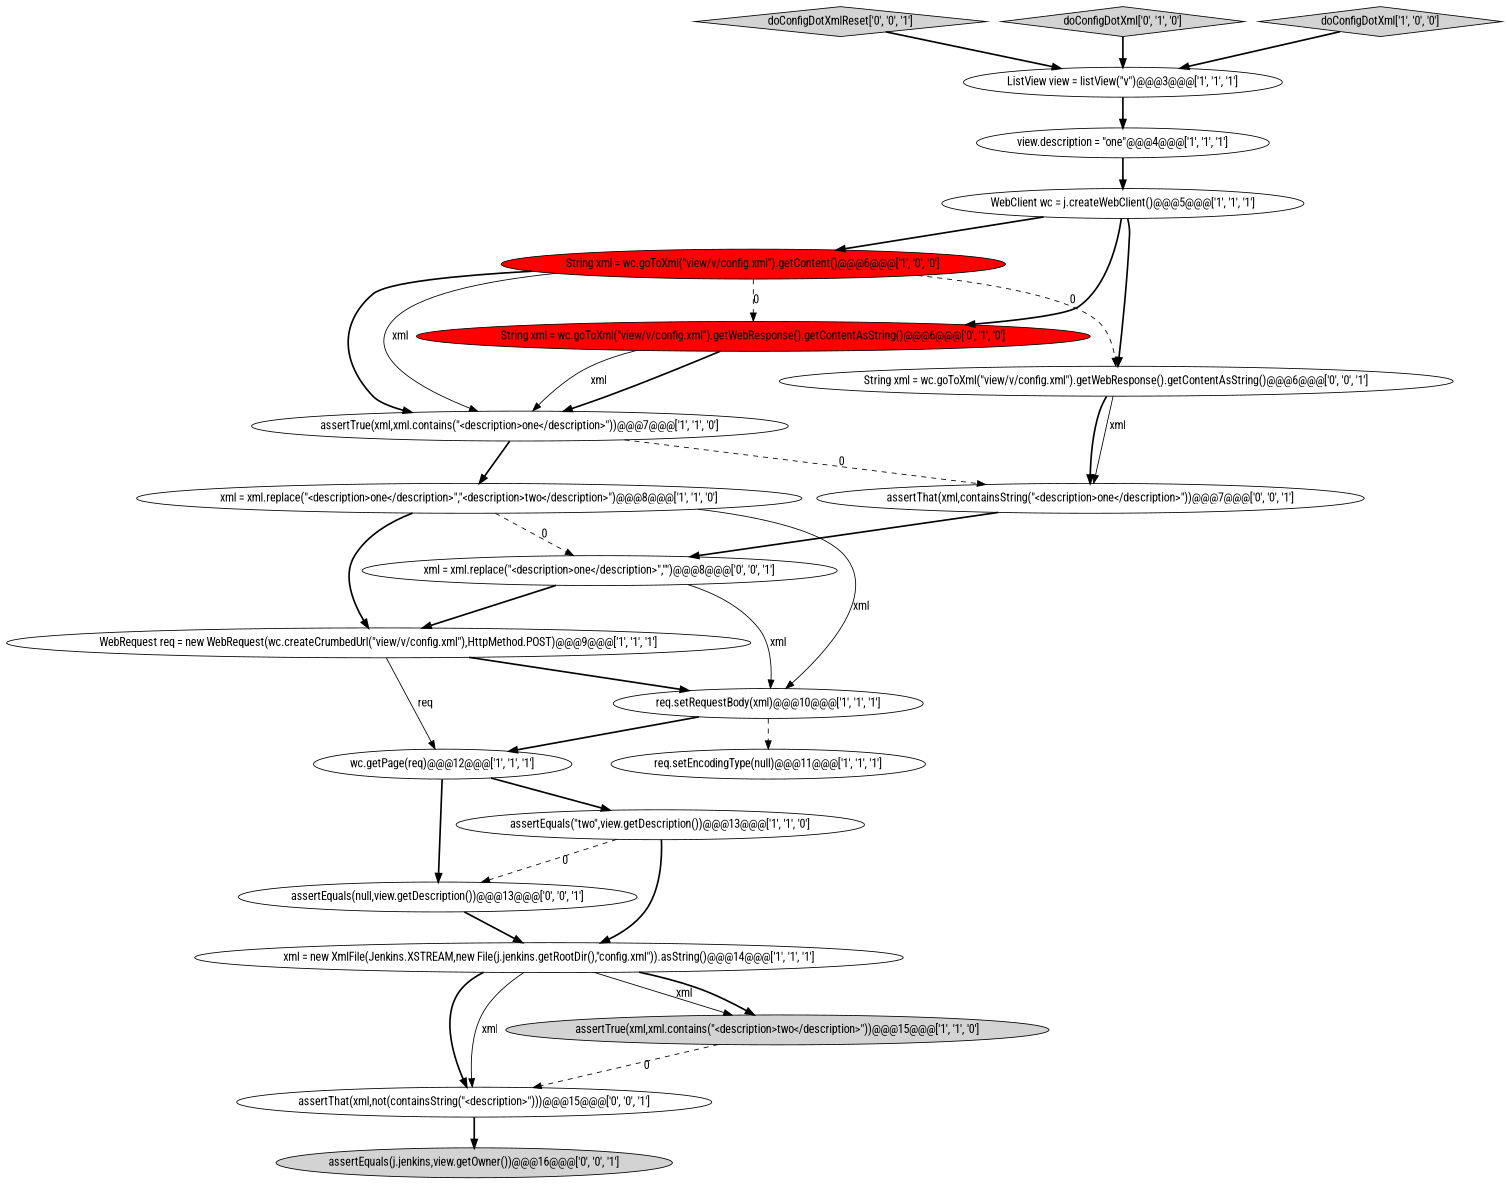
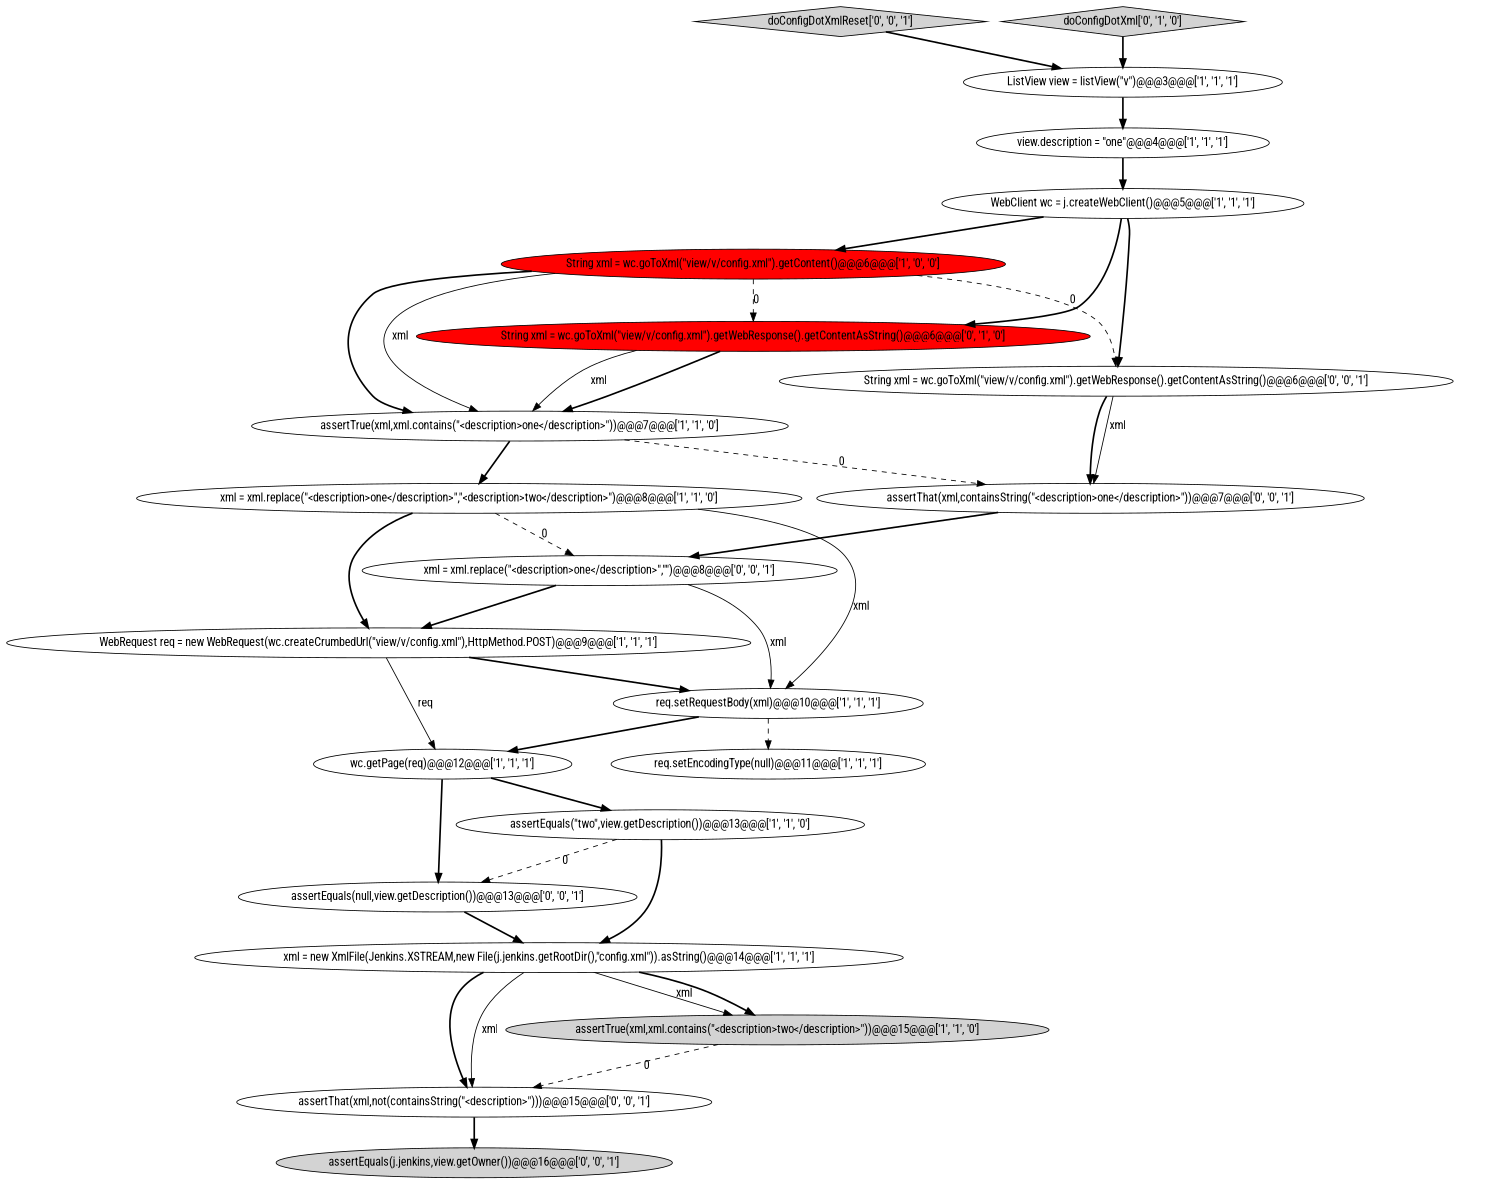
  digraph {
    fontname="Roboto Condensed"
    node [fillcolor=white fontname="Roboto Condensed" shape=ellipse style=filled]
    edge [fontname="Roboto Condensed" style=bold]
    n1 [fillcolor=red label="String xml = wc.goToXml(\"view/v/config.xml\").getContent()@@@6@@@['1', '0', '0']"]
    n2 [label="assertTrue(xml,xml.contains(\"<description>one</description>\"))@@@7@@@['1', '1', '0']"]
    n3 [fillcolor=red label="String xml = wc.goToXml(\"view/v/config.xml\").getWebResponse().getContentAsString()@@@6@@@['0', '1', '0']"]
    n4 [label="String xml = wc.goToXml(\"view/v/config.xml\").getWebResponse().getContentAsString()@@@6@@@['0', '0', '1']"]
    n5 [label="xml = xml.replace(\"<description>one</description>\",\"<description>two</description>\")@@@8@@@['1', '1', '0']"]
    n6 [label="assertThat(xml,containsString(\"<description>one</description>\"))@@@7@@@['0', '0', '1']"]
    n7 [label="assertEquals(null,view.getDescription())@@@13@@@['0', '0', '1']"]
    n8 [label="xml = new XmlFile(Jenkins.XSTREAM,new File(j.jenkins.getRootDir(),\"config.xml\")).asString()@@@14@@@['1', '1', '1']"]
    n9 [label="assertThat(xml,not(containsString(\"<description>\")))@@@15@@@['0', '0', '1']"]
    n10 [fillcolor=lightgray label="assertTrue(xml,xml.contains(\"<description>two</description>\"))@@@15@@@['1', '1', '0']"]
    n11 [label="wc.getPage(req)@@@12@@@['1', '1', '1']"]
    n12 [label="assertEquals(\"two\",view.getDescription())@@@13@@@['1', '1', '0']"]
    n13 [fillcolor=lightgray label="assertEquals(j.jenkins,view.getOwner())@@@16@@@['0', '0', '1']"]
    n14 [fillcolor=lightgray label="doConfigDotXmlReset['0', '0', '1']" shape=diamond]
    n15 [label="ListView view = listView(\"v\")@@@3@@@['1', '1', '1']"]
    n16 [label="view.description = \"one\"@@@4@@@['1', '1', '1']"]
    n17 [fillcolor=lightgray label="doConfigDotXml['0', '1', '0']" shape=diamond]
    n18 [label="WebClient wc = j.createWebClient()@@@5@@@['1', '1', '1']"]
    n19 [label="req.setEncodingType(null)@@@11@@@['1', '1', '1']"]
-   n20 [fillcolor=lightgray label="doConfigDotXml['1', '0', '0']" shape=diamond]
    n21 [label="xml = xml.replace(\"<description>one</description>\",\"\")@@@8@@@['0', '0', '1']"]
    n22 [label="WebRequest req = new WebRequest(wc.createCrumbedUrl(\"view/v/config.xml\"),HttpMethod.POST)@@@9@@@['1', '1', '1']"]
    n23 [label="req.setRequestBody(xml)@@@10@@@['1', '1', '1']"]
    n1 -> n2
    n1 -> n2 [label=xml style=solid]
    n1 -> n3 [label=0 style=dashed]
    n1 -> n4 [label=0 style=dashed]
    n2 -> n5
    n2 -> n6 [label=0 style=dashed]
    n3 -> n2 [label=xml style=solid]
    n3 -> n2
    n4 -> n6 [label=xml style=solid]
    n4 -> n6
    n5 -> n21 [label=0 style=dashed]
    n5 -> n22
    n5 -> n23 [label=xml style=solid]
    n6 -> n21
    n7 -> n8
    n8 -> n9
    n8 -> n9 [label=xml style=solid]
    n8 -> n10 [label=xml style=solid]
    n8 -> n10
    n9 -> n13
    n10 -> n9 [label=0 style=dashed]
    n11 -> n7
    n11 -> n12
    n12 -> n7 [label=0 style=dashed]
    n12 -> n8
    n14 -> n15
    n15 -> n16
    n16 -> n18
    n17 -> n15
    n18 -> n1
    n18 -> n3
    n18 -> n4
-   n20 -> n15
    n21 -> n22
    n21 -> n23 [label=xml style=solid]
    n22 -> n11 [label=req style=solid]
    n22 -> n23
    n23 -> n11
    n23 -> n19 [style=dashed]
  }
